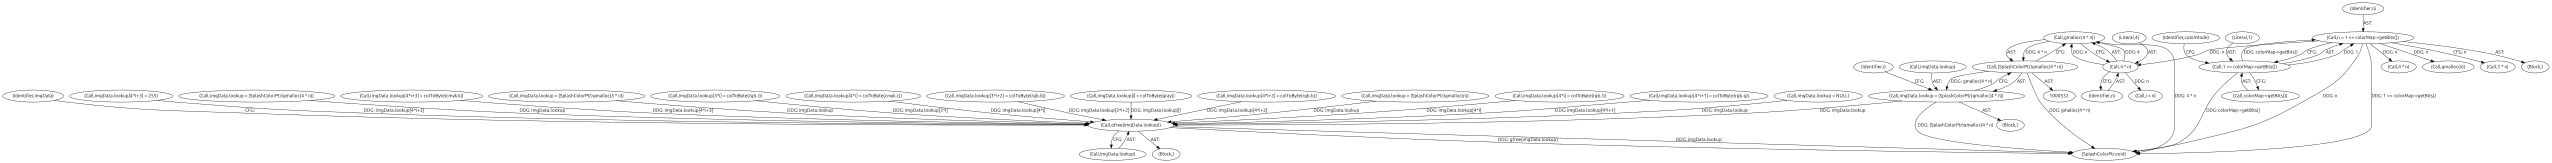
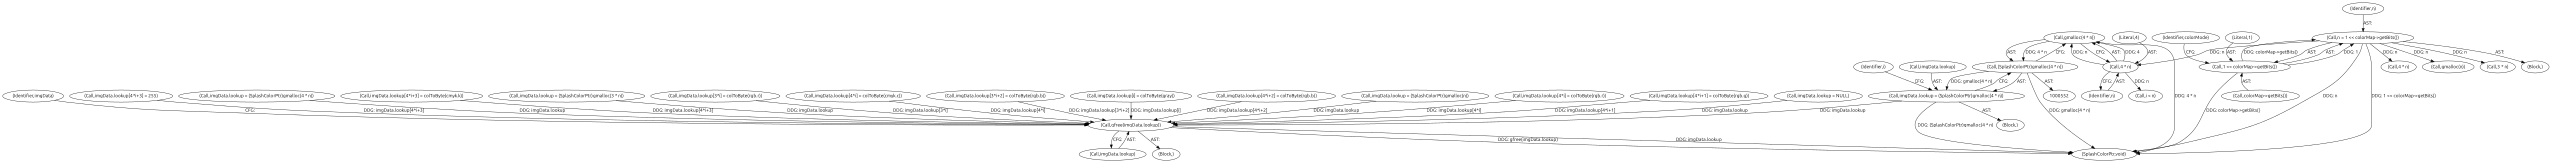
  digraph {
    fontname=Ubuntu
    node [fontname=Ubuntu]
    edge [fontname=Ubuntu]
    n1 [label="(Call,gmalloc(4 * n))"]
    n2 [label="(Call,4 * n)"]
    n3 [label="(Call,(SplashColorPtr)gmalloc(4 * n))"]
    n4 [label="(SplashColorPtr,void)"]
    n5 [label="(Call,i < n)"]
    n6 [label="(Identifier,n)"]
    n7 [label="(Call,imgData.lookup = (SplashColorPtr)gmalloc(4 * n))"]
    1000552
    n9 [label="(Call,n = 1 << colorMap->getBits())"]
    n10 [label="(Call,1 << colorMap->getBits())"]
    n11 [label="(Call,4 * n)"]
    n12 [label="(Call,gmalloc(n))"]
    n13 [label="(Call,3 * n)"]
    n14 [label="(Block,)"]
    n15 [label="(Call,colorMap->getBits())"]
    n16 [label="(Call,gfree(imgData.lookup))"]
    n17 [label="(Block,)"]
    n18 [label="(Call,imgData.lookup)"]
    n19 [label="(Block,)"]
    n20 [label="(Identifier,i)"]
    n21 [label="(Identifier,colorMode)"]
    n22 [label="(Call,imgData.lookup = (SplashColorPtr)gmalloc(4 * n))"]
    n23 [label="(Call,imgData.lookup[4*i+3] = colToByte(cmyk.k))"]
    n24 [label="(Call,imgData.lookup = (SplashColorPtr)gmalloc(3 * n))"]
    n25 [label="(Call,imgData.lookup[3*i] = colToByte(rgb.r))"]
    n26 [label="(Call,imgData.lookup[4*i] = colToByte(cmyk.c))"]
    n27 [label="(Call,imgData.lookup[3*i+2] = colToByte(rgb.b))"]
    n28 [label="(Call,imgData.lookup[i] = colToByte(gray))"]
    n29 [label="(Call,imgData.lookup[4*i+2] = colToByte(rgb.b))"]
    n30 [label="(Call,imgData.lookup = (SplashColorPtr)gmalloc(n))"]
    n31 [label="(Call,imgData.lookup[4*i] = colToByte(rgb.r))"]
    n32 [label="(Call,imgData.lookup)"]
    n33 [label="(Literal,1)"]
    n34 [label="(Identifier,n)"]
    n35 [label="(Call,imgData.lookup[4*i+1] = colToByte(rgb.g))"]
    n36 [label="(Call,imgData.lookup = NULL)"]
    n37 [label="(Identifier,imgData)"]
    n38 [label="(Call,imgData.lookup[4*i+3] = 255)"]
    n39 [label="(Literal,4)"]
    n1 -> n2 [label="CFG: "]
    n1 -> n3 [label="AST: "]
    n1 -> n3 [label="DDG: 4 * n"]
    n1 -> n4 [label="DDG: 4 * n"]
    n2 -> n1 [label="AST: "]
    n2 -> n1 [label="DDG: 4"]
    n2 -> n1 [label="DDG: n"]
    n2 -> n5 [label="DDG: n"]
    n2 -> n6 [label="CFG: "]
    n3 -> n1 [label="CFG: "]
    n3 -> n4 [label="DDG: gmalloc(4 * n)"]
    n3 -> n7 [label="AST: "]
    n3 -> n7 [label="DDG: gmalloc(4 * n)"]
    n3 -> 1000552 [label="AST: "]
    n6 -> n2 [label="AST: "]
    n7 -> n3 [label="CFG: "]
    n7 -> n4 [label="DDG: (SplashColorPtr)gmalloc(4 * n)"]
    n7 -> n16 [label="DDG: imgData.lookup"]
    n7 -> n17 [label="AST: "]
    n9 -> n2 [label="DDG: n"]
    n9 -> n4 [label="DDG: n"]
    n9 -> n4 [label="DDG: 1 << colorMap->getBits()"]
-   n9 -> n10 [label="CFG: "]
+   n9 -> n10 [label="AST: "]
    n9 -> n11 [label="DDG: n"]
    n9 -> n12 [label="DDG: n"]
-   n9 -> n13 [label="CFG: n"]
+   n9 -> n13 [label="DDG: n"]
    n9 -> n14 [label="AST: "]
    n10 -> n4 [label="DDG: colorMap->getBits()"]
    n10 -> n9 [label="AST: "]
    n10 -> n9 [label="DDG: 1"]
    n10 -> n9 [label="DDG: colorMap->getBits()"]
-   n10 -> n15 [label="CFG: "]
    n15 -> n10 [label="AST: "]
    n16 -> n4 [label="DDG: imgData.lookup"]
    n16 -> n4 [label="DDG: gfree(imgData.lookup)"]
    n16 -> n18 [label="CFG: "]
    n16 -> n19 [label="AST: "]
    n18 -> n16 [label="AST: "]
    n20 -> n7 [label="CFG: "]
    n21 -> n10 [label="CFG: "]
    n22 -> n16 [label="DDG: imgData.lookup"]
    n23 -> n16 [label="DDG: imgData.lookup[4*i+3]"]
    n24 -> n16 [label="DDG: imgData.lookup"]
    n25 -> n16 [label="DDG: imgData.lookup[3*i]"]
    n26 -> n16 [label="DDG: imgData.lookup[4*i]"]
    n27 -> n16 [label="DDG: imgData.lookup[3*i+2]"]
    n28 -> n16 [label="DDG: imgData.lookup[i]"]
    n29 -> n16 [label="DDG: imgData.lookup[4*i+2]"]
    n30 -> n16 [label="DDG: imgData.lookup"]
    n31 -> n16 [label="DDG: imgData.lookup[4*i]"]
    n32 -> n7 [label="AST: "]
    n33 -> n10 [label="AST: "]
    n34 -> n9 [label="AST: "]
    n35 -> n16 [label="DDG: imgData.lookup[4*i+1]"]
    n36 -> n16 [label="DDG: imgData.lookup"]
    n37 -> n16 [label="CFG: "]
    n38 -> n16 [label="DDG: imgData.lookup[4*i+3]"]
    n39 -> n2 [label="AST: "]
  }
